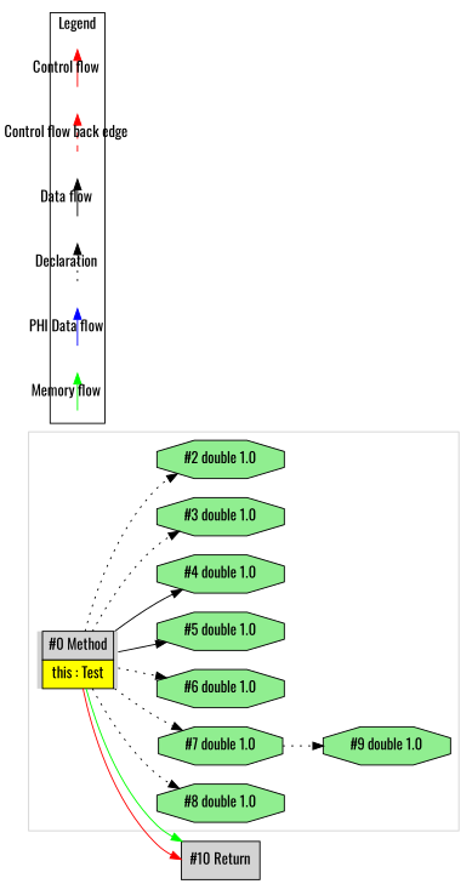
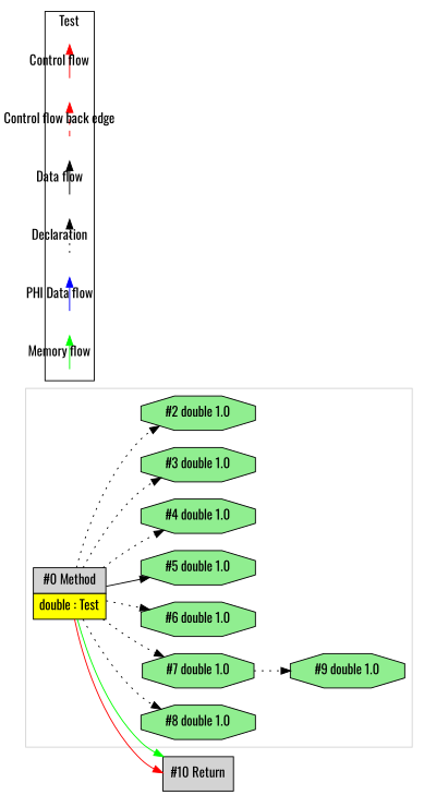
  digraph {
    fontname=Oswald
    ordering=in
    rankdir=LR
    node [fontname=Oswald shape=point style=invis]
    edge [fontname=Oswald style=dotted]
-   n1 [fillcolor=lightgrey label=<<table border="0" cellborder="1" cellspacing="0" cellpadding="5"><tr><td colspan="1">#0 Method</td></tr><tr><td port="prj1" bgcolor="yellow">this : Test</td></tr></table>> margin=0 shape=none style=filled]
+   n1 [fillcolor=lightgrey label=<<table border="0" cellborder="1" cellspacing="0" cellpadding="5"><tr><td colspan="1">#0 Method</td></tr><tr><td port="prj1" bgcolor="yellow">double : Test</td></tr></table>> margin=0 shape=none style=filled]
    n2 [fillcolor=lightgreen label="#9 double 1.0" shape=octagon style=filled]
    n3 [fillcolor=lightgreen label="#8 double 1.0" shape=octagon style=filled]
    n4 [fillcolor=lightgreen label="#7 double 1.0" shape=octagon style=filled]
    n5 [fillcolor=lightgreen label="#6 double 1.0" shape=octagon style=filled]
    n6 [fillcolor=lightgreen label="#5 double 1.0" shape=octagon style=filled]
    n7 [fillcolor=lightgreen label="#4 double 1.0" shape=octagon style=filled]
    n8 [fillcolor=lightgreen label="#3 double 1.0" shape=octagon style=filled]
    n9 [fillcolor=lightgreen label="#2 double 1.0" shape=octagon style=filled]
    c0
    c1
    c2
    c3
    d0
    d1
    d2
    d3
    d4
    d5
    d6
    d7
    n22 [fillcolor=lightgrey label="#10 Return" shape=box style=filled]
    subgraph cluster_1 {
      color=lightgray
      n1
      n2
      n3
      n4
      n5
      n6
      n7
      n8
      n9
    }
    subgraph cluster_2 {
-     label=Legend
+     label=Test
      subgraph sub_3 {
        label=Legend
        rank=same
        c0
        c1
        c2
        c3
        d0
        d1
        d2
        d3
        d4
        d5
        d6
        d7
      }
    }
    n1 -> n3
    n1 -> n4
    n1 -> n5
    n1 -> n6 [style=solid]
-   n1 -> n7 [style=solid]
+   n1 -> n7
    n1 -> n8
    n1 -> n9
    n1 -> n22 [color=red fontcolor=red labeldistance=2 style=""]
    n1 -> n22 [color=green constraint=false labeldistance=2 style=""]
    n4 -> n2
    c0 -> c1 [color=red label="Control flow" style=solid]
    c2 -> c3 [color=red label="Control flow back edge" style=dashed]
    d0 -> d1 [label="Data flow" style=""]
    d2 -> d3 [label=Declaration]
    d4 -> d5 [color=blue label="PHI Data flow" style=""]
    d6 -> d7 [color=green label="Memory flow" style=""]
  }
